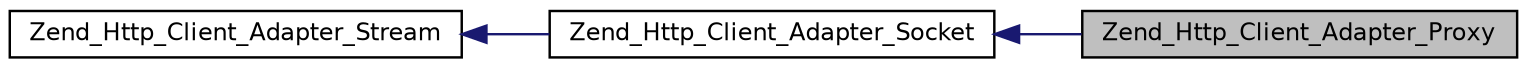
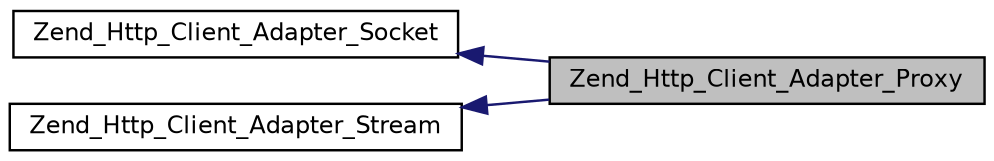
  digraph {
    rankdir=LR
    node [color=black fillcolor=white fontname=Helvetica fontsize=10 shape=record style=filled]
    edge [color=midnightblue dir=back fontname=Helvetica fontsize=10 labelfontname=Helvetica labelfontsize=10 style=solid]
    n1 [fillcolor=grey75 fontcolor=black height=0.2 label=Zend_Http_Client_Adapter_Proxy width=0.4]
    n2 [height=0.2 label=Zend_Http_Client_Adapter_Socket width=0.4]
    n3 [height=0.2 label=Zend_Http_Client_Adapter_Stream width=0.4]
    n2 -> n1
-   n3 -> n2
+   n3 -> n1
  }
